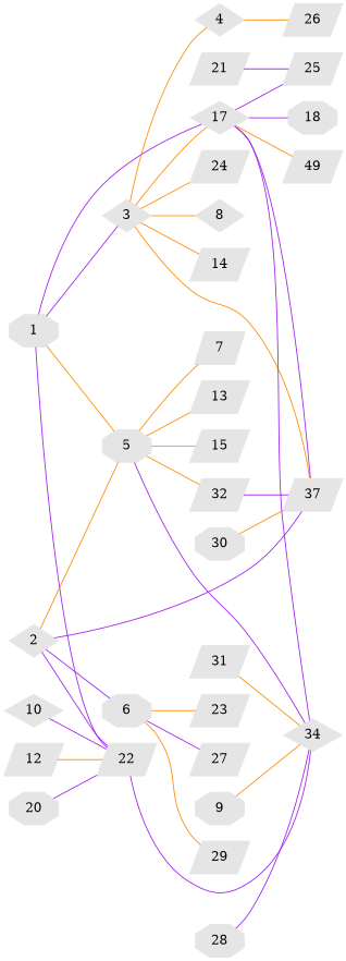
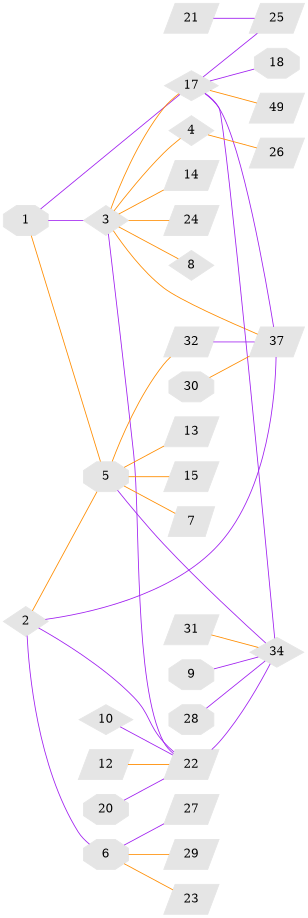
  graph {
    rankdir=LR
    node [color=gray90 shape=parallelogram style=filled]
    edge [color=purple weight=1.0]
    1 [shape=octagon]
    3 [shape=diamond]
    5 [shape=octagon]
    17 [shape=diamond]
    22
    n6 [label=37]
    4 [shape=diamond]
    8 [shape=diamond]
    14
    24
    7
    13
    15
    32
    34 [shape=diamond]
    25
    18 [shape=octagon]
    n18 [label=49]
    2 [shape=diamond]
    6 [shape=octagon]
    23
    27
    29
    26
    9 [shape=octagon]
    10 [shape=diamond]
    12
    20 [shape=octagon]
    21
    28 [shape=octagon]
    30 [shape=octagon]
    31
    1 -- 3
    1 -- 5 [color=darkorange]
    1 -- 17
    3 -- 17 [color=darkorange]
-   1 -- 22
+   3 -- 22
    3 -- n6 [color=darkorange]
    3 -- 4 [color=darkorange]
    3 -- 8 [color=darkorange]
    3 -- 14 [color=darkorange]
    3 -- 24 [color=darkorange]
    5 -- 7 [color=darkorange]
    5 -- 13 [color=darkorange]
    5 -- 15 [color=darkorange]
    5 -- 32 [color=darkorange]
    5 -- 34
    17 -- n6
    17 -- 34
    17 -- 25
    17 -- 18
    17 -- n18 [color=darkorange]
    22 -- 34
    4 -- 26 [color=darkorange]
    32 -- n6
    2 -- 5 [color=darkorange]
    2 -- 22
    2 -- n6
    2 -- 6
    6 -- 23 [color=darkorange]
    6 -- 27
    6 -- 29 [color=darkorange]
-   9 -- 34 [color=darkorange]
+   9 -- 34
    10 -- 22
    12 -- 22 [color=darkorange]
    20 -- 22
    21 -- 25
    28 -- 34
    30 -- n6 [color=darkorange]
    31 -- 34 [color=darkorange]
  }
